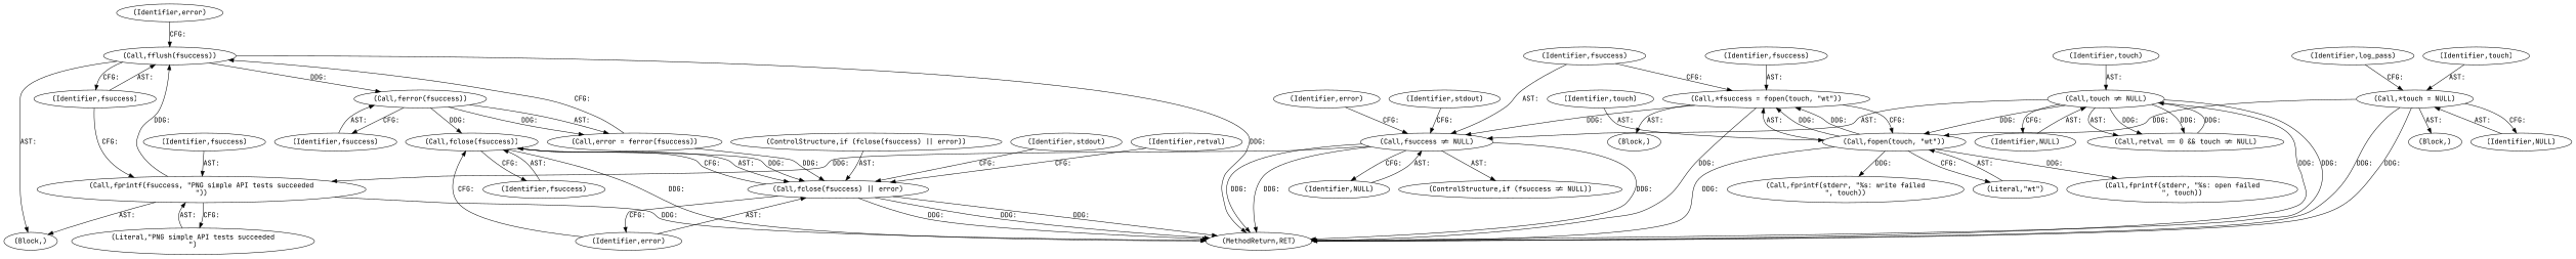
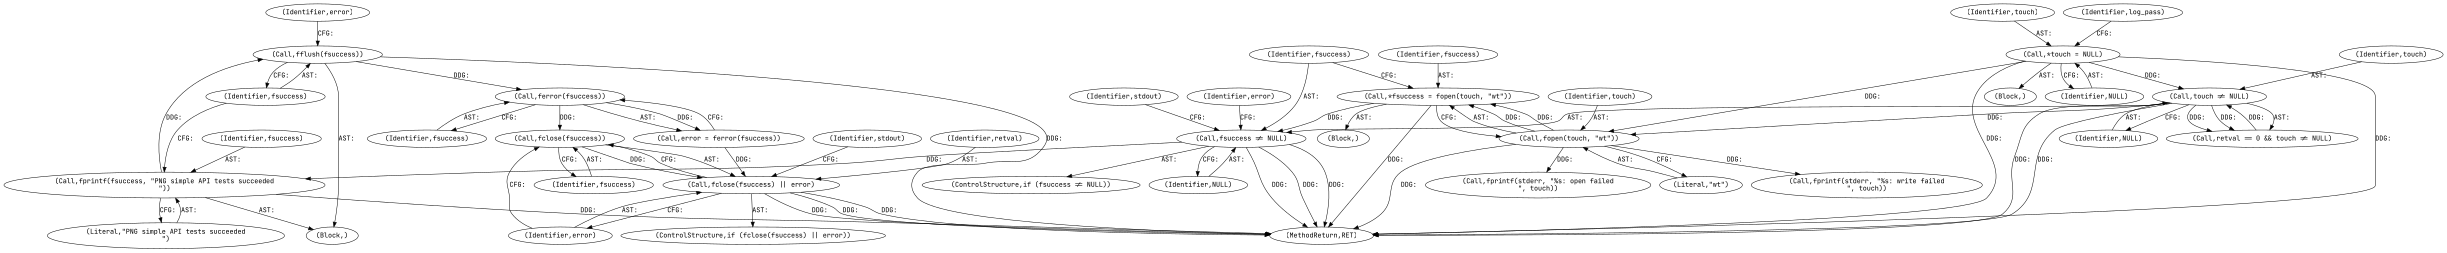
  digraph {
    fontname="JetBrains Mono"
    node [fontname="JetBrains Mono"]
    edge [fontname="JetBrains Mono"]
    n1 [label="(Call,fclose(fsuccess))"]
    n2 [label="(Call,fclose(fsuccess) || error)"]
    n3 [label="(MethodReturn,RET)"]
    n4 [label="(Identifier,fsuccess)"]
    n5 [label="(Identifier,error)"]
    n6 [label="(ControlStructure,if (fclose(fsuccess) || error))"]
    n7 [label="(Call,ferror(fsuccess))"]
    n8 [label="(Call,error = ferror(fsuccess))"]
    n9 [label="(Identifier,fsuccess)"]
    n10 [label="(Call,fflush(fsuccess))"]
    n11 [label="(Block,)"]
    n12 [label="(Identifier,fsuccess)"]
    n13 [label="(Call,fprintf(fsuccess, \"PNG simple API tests succeeded\n\"))"]
    n14 [label="(Literal,\"PNG simple API tests succeeded\n\")"]
    n15 [label="(Call,fsuccess != NULL)"]
    n16 [label="(ControlStructure,if (fsuccess != NULL))"]
    n17 [label="(Identifier,NULL)"]
    n18 [label="(Call,*fsuccess = fopen(touch, \"wt\"))"]
    n19 [label="(Call,fopen(touch, \"wt\"))"]
    n20 [label="(Block,)"]
    n21 [label="(Call,fprintf(stderr, \"%s: write failed\n\", touch))"]
    n22 [label="(Call,fprintf(stderr, \"%s: open failed\n\", touch))"]
    n23 [label="(Literal,\"wt\")"]
    n24 [label="(Call,*touch = NULL)"]
    n25 [label="(Call,touch != NULL)"]
    n26 [label="(Block,)"]
    n27 [label="(Identifier,NULL)"]
    n28 [label="(Identifier,NULL)"]
    n29 [label="(Call,retval == 0 && touch != NULL)"]
    n30 [label="(Identifier,touch)"]
    n31 [label="(Identifier,fsuccess)"]
    n32 [label="(Identifier,log_pass)"]
    n33 [label="(Identifier,touch)"]
    n34 [label="(Identifier,touch)"]
    n35 [label="(Identifier,fsuccess)"]
    n36 [label="(Identifier,stdout)"]
    n37 [label="(Identifier,retval)"]
    n38 [label="(Identifier,error)"]
    n39 [label="(Identifier,stdout)"]
    n40 [label="(Identifier,fsuccess)"]
    n41 [label="(Identifier,error)"]
    n1 -> n2 [label="AST: "]
    n1 -> n2 [label="DDG: "]
-   n1 -> n3 [label="DDG: "]
    n1 -> n4 [label="CFG: "]
    n2 -> n1 [label="CFG: "]
    n2 -> n3 [label="DDG: "]
    n2 -> n3 [label="DDG: "]
    n2 -> n3 [label="DDG: "]
    n2 -> n5 [label="CFG: "]
-   n6 -> n2 [label="AST: "]
+   n2 -> n6 [label="AST: "]
    n4 -> n1 [label="AST: "]
    n5 -> n1 [label="CFG: "]
    n5 -> n2 [label="AST: "]
    n7 -> n1 [label="DDG: "]
    n7 -> n8 [label="AST: "]
    n7 -> n8 [label="DDG: "]
    n7 -> n9 [label="CFG: "]
    n8 -> n2 [label="DDG: "]
-   n8 -> n10 [label="CFG: "]
+   n8 -> n7 [label="CFG: "]
    n9 -> n7 [label="AST: "]
    n10 -> n3 [label="DDG: "]
    n10 -> n7 [label="DDG: "]
    n10 -> n11 [label="AST: "]
    n10 -> n12 [label="CFG: "]
    n12 -> n10 [label="AST: "]
    n12 -> n13 [label="CFG: "]
    n13 -> n3 [label="DDG: "]
    n13 -> n10 [label="DDG: "]
    n13 -> n11 [label="AST: "]
    n13 -> n14 [label="CFG: "]
    n14 -> n13 [label="AST: "]
    n15 -> n3 [label="DDG: "]
    n15 -> n3 [label="DDG: "]
    n15 -> n3 [label="DDG: "]
    n15 -> n13 [label="DDG: "]
    n15 -> n16 [label="AST: "]
    n15 -> n17 [label="CFG: "]
    n17 -> n15 [label="AST: "]
    n18 -> n3 [label="DDG: "]
    n18 -> n15 [label="DDG: "]
    n18 -> n19 [label="CFG: "]
    n18 -> n20 [label="AST: "]
    n19 -> n3 [label="DDG: "]
    n19 -> n18 [label="AST: "]
    n19 -> n18 [label="DDG: "]
    n19 -> n18 [label="DDG: "]
    n19 -> n21 [label="DDG: "]
    n19 -> n22 [label="DDG: "]
    n19 -> n23 [label="CFG: "]
    n23 -> n19 [label="AST: "]
    n24 -> n3 [label="DDG: "]
    n24 -> n3 [label="DDG: "]
    n24 -> n19 [label="DDG: "]
+   n24 -> n25 [label="DDG: "]
    n24 -> n26 [label="AST: "]
    n24 -> n27 [label="CFG: "]
    n25 -> n3 [label="DDG: "]
    n25 -> n3 [label="DDG: "]
    n25 -> n15 [label="AST: "]
    n25 -> n19 [label="DDG: "]
    n25 -> n28 [label="CFG: "]
    n25 -> n29 [label="AST: "]
    n25 -> n29 [label="DDG: "]
    n25 -> n29 [label="DDG: "]
    n27 -> n24 [label="AST: "]
    n28 -> n25 [label="AST: "]
    n29 -> n25 [label="DDG: "]
    n30 -> n25 [label="AST: "]
    n31 -> n15 [label="AST: "]
    n31 -> n18 [label="CFG: "]
    n32 -> n24 [label="CFG: "]
    n33 -> n19 [label="AST: "]
    n34 -> n24 [label="AST: "]
    n35 -> n18 [label="AST: "]
    n36 -> n2 [label="CFG: "]
-   n37 -> n2 [label="CFG: "]
+   n37 -> n2 [label="AST: "]
    n38 -> n10 [label="CFG: "]
    n39 -> n15 [label="CFG: "]
    n40 -> n13 [label="AST: "]
    n41 -> n15 [label="CFG: "]
  }
